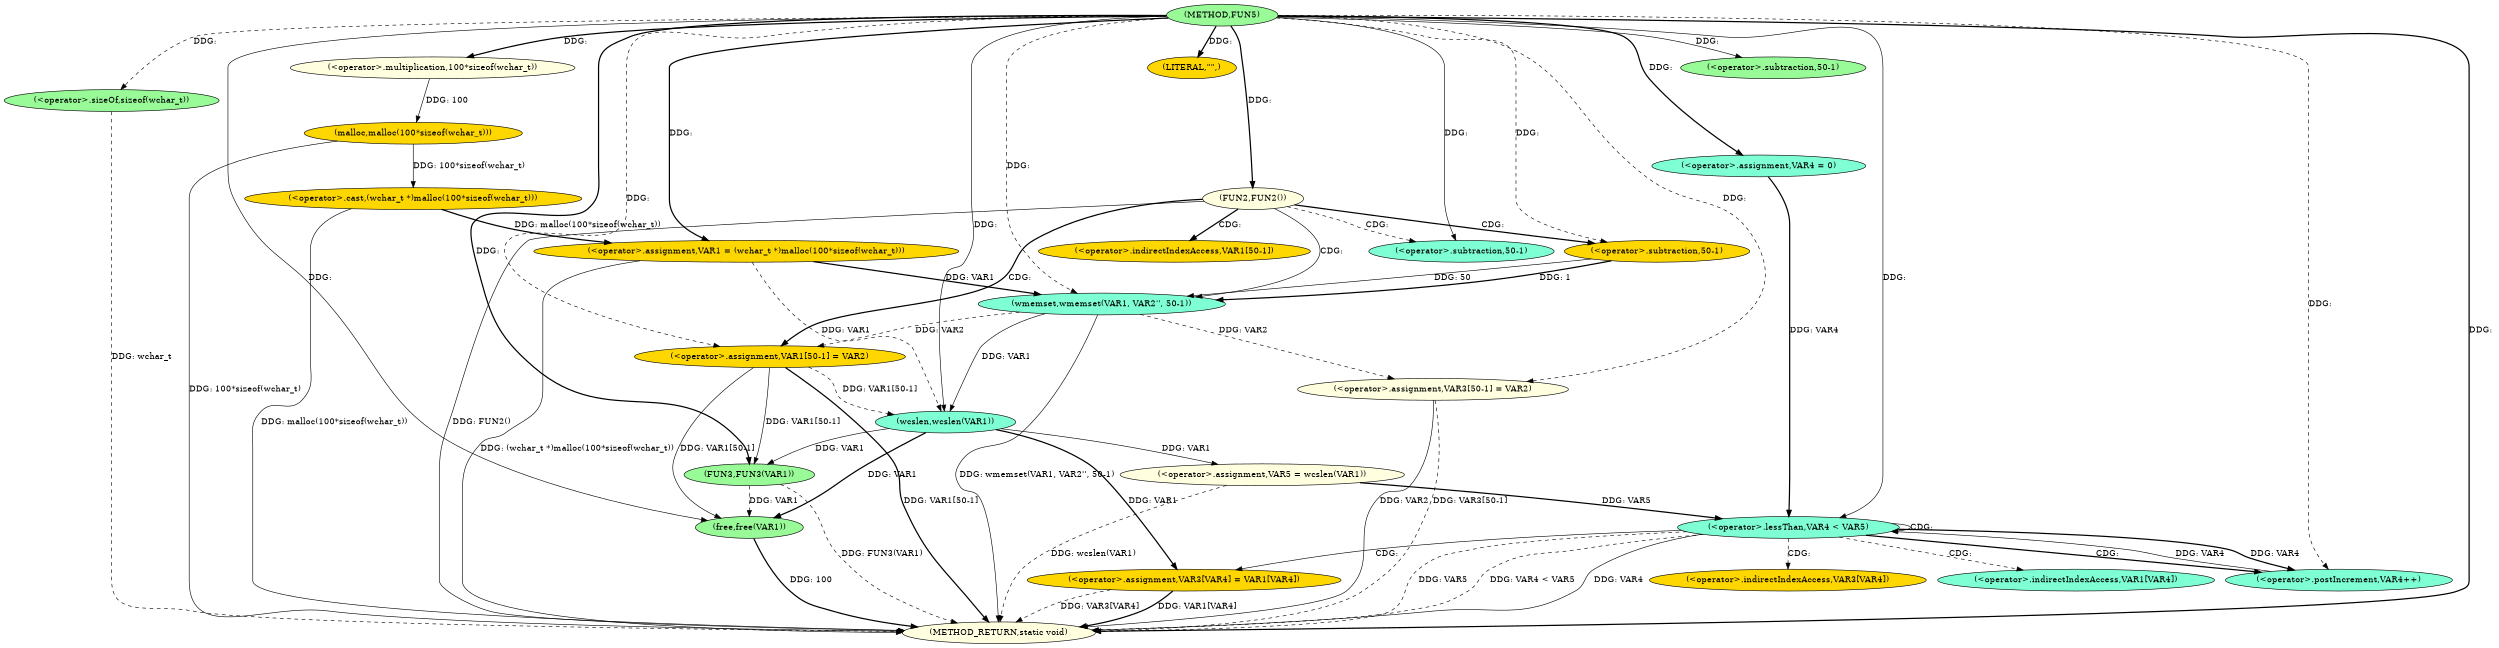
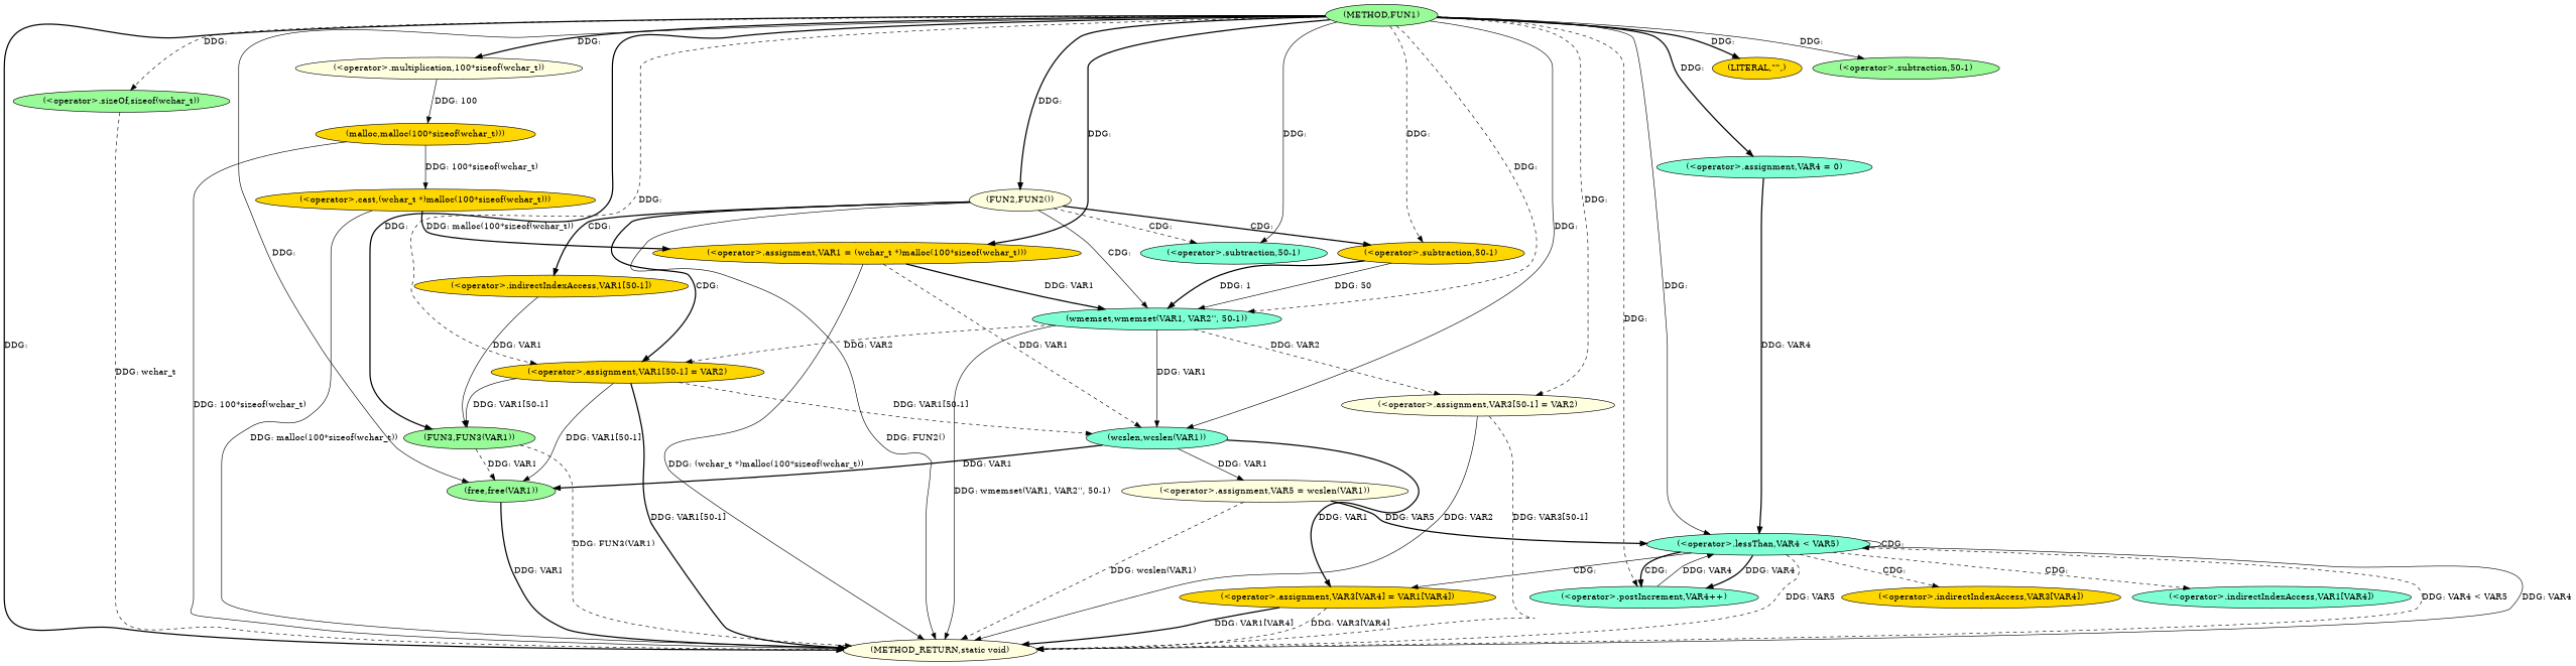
  digraph {
    node [fillcolor=gold style=filled]
    edge [style=solid]
-   n1 [fillcolor=palegreen label="(METHOD,FUN5)"]
+   n1 [fillcolor=palegreen label="(METHOD,FUN1)"]
    n2 [label="(<operator>.assignment,VAR1 = (wchar_t *)malloc(100*sizeof(wchar_t)))"]
    n3 [fillcolor=lightyellow label="(<operator>.multiplication,100*sizeof(wchar_t))"]
    n4 [fillcolor=palegreen label="(<operator>.sizeOf,sizeof(wchar_t))"]
    n5 [fillcolor=lightyellow label="(FUN2,FUN2())"]
    n6 [fillcolor=aquamarine label="(wmemset,wmemset(VAR1, VAR2'', 50-1))"]
    n7 [label="(<operator>.subtraction,50-1)"]
    n8 [label="(<operator>.assignment,VAR1[50-1] = VAR2)"]
    n9 [fillcolor=aquamarine label="(<operator>.subtraction,50-1)"]
    n10 [label="(LITERAL,\"\",)"]
    n11 [fillcolor=aquamarine label="(wcslen,wcslen(VAR1))"]
    n12 [fillcolor=aquamarine label="(<operator>.assignment,VAR4 = 0)"]
    n13 [fillcolor=aquamarine label="(<operator>.lessThan,VAR4 < VAR5)"]
    n14 [fillcolor=aquamarine label="(<operator>.postIncrement,VAR4++)"]
    n15 [fillcolor=lightyellow label="(<operator>.assignment,VAR3[50-1] = VAR2)"]
    n16 [fillcolor=palegreen label="(<operator>.subtraction,50-1)"]
    n17 [fillcolor=palegreen label="(FUN3,FUN3(VAR1))"]
    n18 [fillcolor=palegreen label="(free,free(VAR1))"]
    n19 [fillcolor=lightyellow label="(METHOD_RETURN,static void)"]
    n20 [label="(malloc,malloc(100*sizeof(wchar_t)))"]
    n21 [label="(<operator>.indirectIndexAccess,VAR1[50-1])"]
    n22 [fillcolor=lightyellow label="(<operator>.assignment,VAR5 = wcslen(VAR1))"]
    n23 [label="(<operator>.assignment,VAR3[VAR4] = VAR1[VAR4])"]
    n24 [label="(<operator>.indirectIndexAccess,VAR3[VAR4])"]
    n25 [fillcolor=aquamarine label="(<operator>.indirectIndexAccess,VAR1[VAR4])"]
    n26 [label="(<operator>.cast,(wchar_t *)malloc(100*sizeof(wchar_t)))"]
    n1 -> n2 [label="DDG: " style=bold]
    n1 -> n3 [label="DDG: " style=bold]
    n1 -> n4 [label="DDG: " style=dashed]
    n1 -> n5 [label="DDG: " style=bold]
    n1 -> n6 [label="DDG: " style=dashed]
    n1 -> n7 [label="DDG: " style=dashed]
    n1 -> n8 [label="DDG: " style=dashed]
    n1 -> n9 [label="DDG: "]
    n1 -> n10 [label="DDG: " style=bold]
    n1 -> n11 [label="DDG: "]
    n1 -> n12 [label="DDG: " style=bold]
    n1 -> n13 [label="DDG: "]
    n1 -> n14 [label="DDG: " style=dashed]
    n1 -> n15 [label="DDG: " style=dashed]
    n1 -> n16 [label="DDG: "]
    n1 -> n17 [label="DDG: " style=bold]
    n1 -> n18 [label="DDG: "]
    n1 -> n19 [label="DDG: " style=bold]
    n2 -> n6 [label="DDG: VAR1" style=bold]
    n2 -> n11 [label="DDG: VAR1" style=dashed]
    n2 -> n19 [label="DDG: (wchar_t *)malloc(100*sizeof(wchar_t))"]
    n3 -> n20 [label="DDG: 100"]
    n4 -> n19 [label="DDG: wchar_t" style=dashed]
    n5 -> n6 [label="CDG: "]
    n5 -> n7 [label="CDG: " style=bold]
    n5 -> n8 [label="CDG: " style=bold]
    n5 -> n9 [label="CDG: " style=dashed]
    n5 -> n19 [label="DDG: FUN2()"]
    n5 -> n21 [label="CDG: " style=bold]
    n6 -> n8 [label="DDG: VAR2" style=dashed]
    n6 -> n11 [label="DDG: VAR1"]
    n6 -> n15 [label="DDG: VAR2" style=dashed]
    n6 -> n19 [label="DDG: wmemset(VAR1, VAR2'', 50-1)"]
    n7 -> n6 [label="DDG: 50"]
    n7 -> n6 [label="DDG: 1" style=bold]
    n8 -> n11 [label="DDG: VAR1[50-1]" style=dashed]
    n8 -> n17 [label="DDG: VAR1[50-1]"]
    n8 -> n18 [label="DDG: VAR1[50-1]"]
    n8 -> n19 [label="DDG: VAR1[50-1]" style=bold]
-   n11 -> n17 [label="DDG: VAR1"]
+   n21 -> n17 [label="DDG: VAR1"]
    n11 -> n18 [label="DDG: VAR1" style=bold]
    n11 -> n22 [label="DDG: VAR1"]
    n11 -> n23 [label="DDG: VAR1" style=bold]
    n12 -> n13 [label="DDG: VAR4" style=bold]
    n13 -> n13 [label="CDG: "]
    n13 -> n14 [label="DDG: VAR4" style=bold]
    n13 -> n14 [label="CDG: " style=bold]
    n13 -> n19 [label="DDG: VAR5" style=dashed]
    n13 -> n19 [label="DDG: VAR4 < VAR5" style=dashed]
    n13 -> n19 [label="DDG: VAR4"]
    n13 -> n23 [label="CDG: "]
    n13 -> n24 [label="CDG: " style=dashed]
    n13 -> n25 [label="CDG: " style=dashed]
    n14 -> n13 [label="DDG: VAR4"]
    n15 -> n19 [label="DDG: VAR2"]
    n15 -> n19 [label="DDG: VAR3[50-1]" style=dashed]
    n17 -> n18 [label="DDG: VAR1" style=dashed]
    n17 -> n19 [label="DDG: FUN3(VAR1)" style=dashed]
-   n18 -> n19 [label="DDG: 100" style=bold]
+   n18 -> n19 [label="DDG: VAR1" style=bold]
    n20 -> n19 [label="DDG: 100*sizeof(wchar_t)"]
    n20 -> n26 [label="DDG: 100*sizeof(wchar_t)"]
    n22 -> n13 [label="DDG: VAR5" style=bold]
    n22 -> n19 [label="DDG: wcslen(VAR1)" style=dashed]
    n23 -> n19 [label="DDG: VAR1[VAR4]" style=bold]
    n23 -> n19 [label="DDG: VAR3[VAR4]" style=dashed]
    n26 -> n2 [label="DDG: malloc(100*sizeof(wchar_t))" style=bold]
    n26 -> n19 [label="DDG: malloc(100*sizeof(wchar_t))"]
  }
